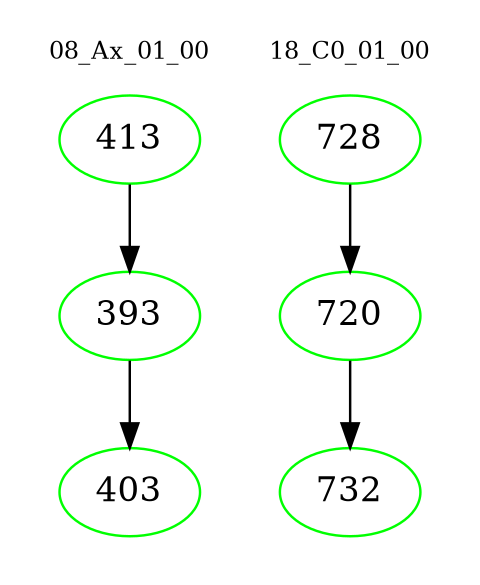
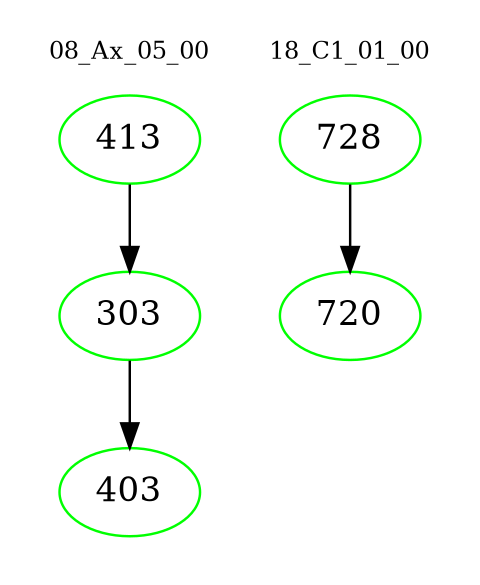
  digraph {
    node [color=green]
    edge [color=black]
-   n1 [label=393]
+   n1 [label=303]
    n2 [label=413]
    n3 [label=403]
    n4 [label=720]
-   n5 [label=732]
    n6 [label=728]
    subgraph cluster_1 {
      color=white
      fontsize=10
-     label="08_Ax_01_00"
+     label="08_Ax_05_00"
      n1
      n2
      n3
    }
    subgraph cluster_2 {
      color=white
      fontsize=10
-     label="18_C0_01_00"
+     label="18_C1_01_00"
      n4
-     n5
      n6
    }
    n1 -> n3
    n2 -> n1
-   n4 -> n5
    n6 -> n4
  }
